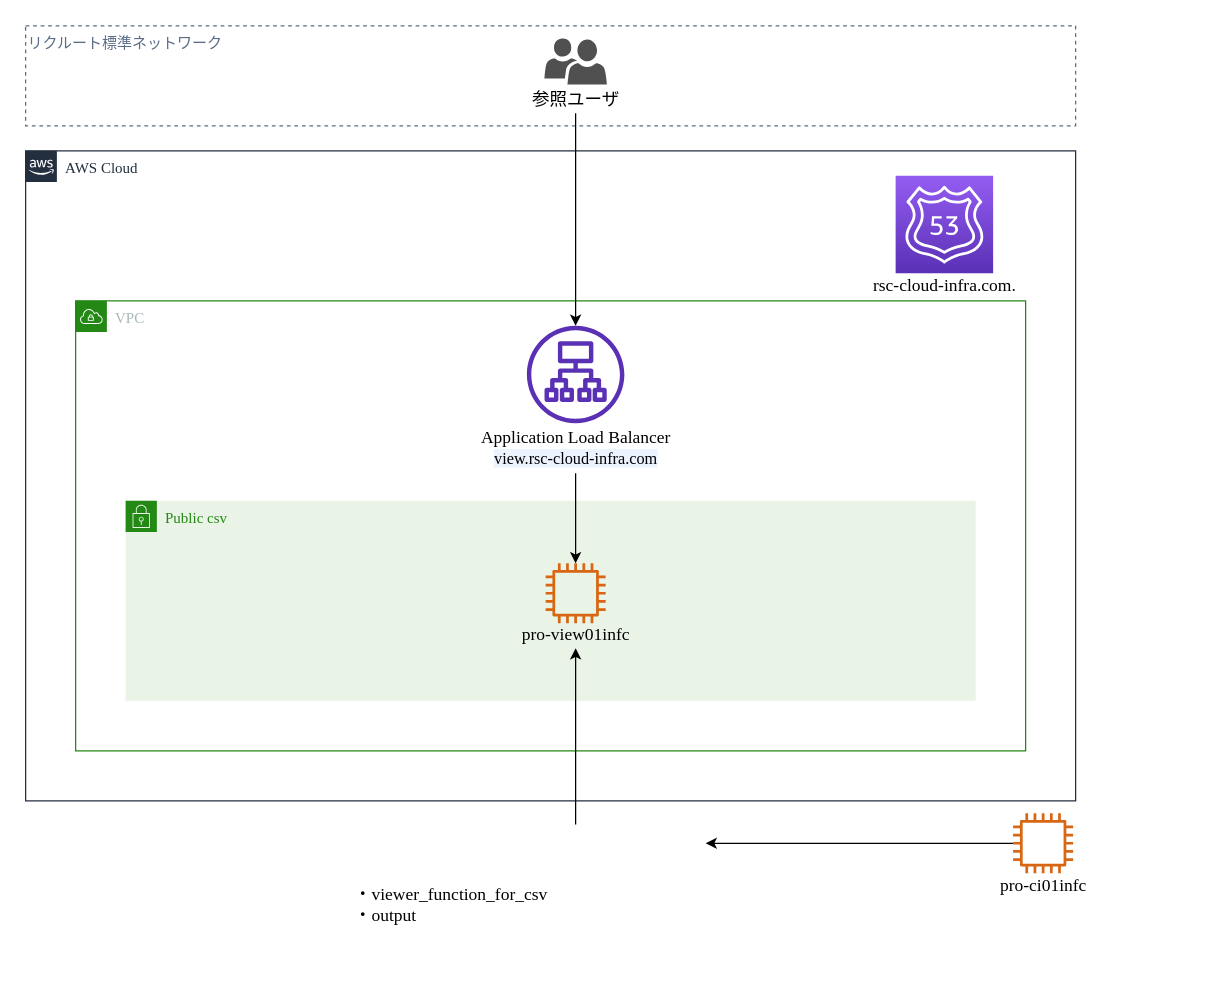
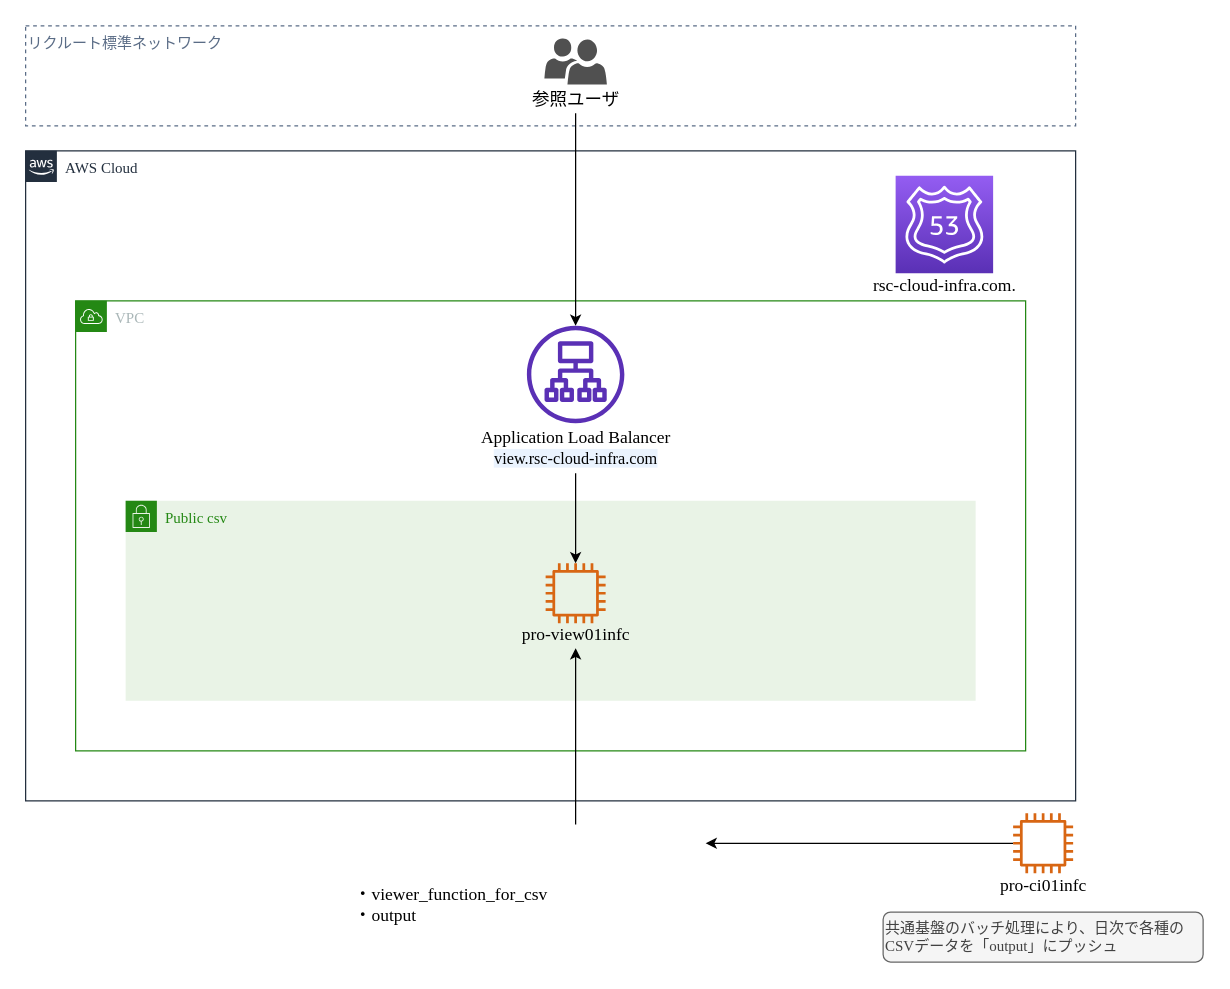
  <mxCell id="0" />
  <mxCell id="1" parent="0" />
  <mxCell id="2" value="リクルート標準ネットワーク" style="fillColor=none;strokeColor=#5A6C86;dashed=1;verticalAlign=top;fontStyle=0;fontColor=#5A6C86;align=left;" vertex="1" parent="1"><mxGeometry x="20" y="20" width="840" height="80" as="geometry" /></mxCell>
  <mxCell id="3" value="AWS Cloud" style="points=[[0,0],[0.25,0],[0.5,0],[0.75,0],[1,0],[1,0.25],[1,0.5],[1,0.75],[1,1],[0.75,1],[0.5,1],[0.25,1],[0,1],[0,0.75],[0,0.5],[0,0.25]];outlineConnect=0;gradientColor=none;html=1;whiteSpace=wrap;fontSize=12;fontStyle=0;shape=mxgraph.aws4.group;grIcon=mxgraph.aws4.group_aws_cloud_alt;strokeColor=#232F3E;fillColor=none;verticalAlign=top;align=left;spacingLeft=30;fontColor=#232F3E;dashed=0;fontFamily=Verdana;" parent="1" vertex="1"><mxGeometry x="20" y="120" width="840" height="520" as="geometry" /></mxCell>
  <mxCell id="4" value="VPC" style="points=[[0,0],[0.25,0],[0.5,0],[0.75,0],[1,0],[1,0.25],[1,0.5],[1,0.75],[1,1],[0.75,1],[0.5,1],[0.25,1],[0,1],[0,0.75],[0,0.5],[0,0.25]];outlineConnect=0;gradientColor=none;html=1;whiteSpace=wrap;fontSize=12;fontStyle=0;shape=mxgraph.aws4.group;grIcon=mxgraph.aws4.group_vpc;strokeColor=#248814;fillColor=none;verticalAlign=top;align=left;spacingLeft=30;fontColor=#AAB7B8;dashed=0;fontFamily=Verdana;" parent="1" vertex="1"><mxGeometry x="60" y="240" width="760" height="360" as="geometry" /></mxCell>
  <mxCell id="5" value="Public csv" style="points=[[0,0],[0.25,0],[0.5,0],[0.75,0],[1,0],[1,0.25],[1,0.5],[1,0.75],[1,1],[0.75,1],[0.5,1],[0.25,1],[0,1],[0,0.75],[0,0.5],[0,0.25]];outlineConnect=0;gradientColor=none;html=1;whiteSpace=wrap;fontSize=12;fontStyle=0;shape=mxgraph.aws4.group;grIcon=mxgraph.aws4.group_security_group;grStroke=0;strokeColor=#248814;fillColor=#E9F3E6;verticalAlign=top;align=left;spacingLeft=30;fontColor=#248814;dashed=0;fontFamily=Verdana;" parent="1" vertex="1"><mxGeometry x="100" y="400" width="680" height="160" as="geometry" /></mxCell>
  <mxCell id="6" value="" style="group;fontFamily=Verdana;" parent="1" vertex="1" connectable="0"><mxGeometry x="360" y="260" width="200" height="118" as="geometry" /></mxCell>
  <mxCell id="7" value="" style="outlineConnect=0;fontColor=#232F3E;gradientColor=none;fillColor=#5A30B5;strokeColor=none;dashed=0;verticalLabelPosition=bottom;verticalAlign=top;align=center;html=1;fontSize=12;fontStyle=0;aspect=fixed;pointerEvents=1;shape=mxgraph.aws4.application_load_balancer;fontFamily=Verdana;" parent="6" vertex="1"><mxGeometry x="61" width="78" height="78" as="geometry" /></mxCell>
  <mxCell id="8" value="&lt;font&gt;&lt;span style=&quot;font-size: 14px&quot;&gt;Application Load Balancer&lt;/span&gt;&lt;br&gt;&lt;/font&gt;&lt;span style=&quot;font-size: 13px ; text-align: left ; background-color: rgb(234 , 243 , 254)&quot;&gt;view.rsc-cloud-infra.com&lt;/span&gt;&lt;font&gt;&lt;br&gt;&lt;/font&gt;" style="text;html=1;resizable=0;autosize=1;align=center;verticalAlign=middle;points=[];fillColor=none;strokeColor=none;rounded=0;fontFamily=Verdana;" parent="6" vertex="1"><mxGeometry y="78" width="200" height="40" as="geometry" /></mxCell>
  <mxCell id="9" style="edgeStyle=orthogonalEdgeStyle;rounded=0;orthogonalLoop=1;jettySize=auto;html=1;fontFamily=Verdana;" parent="1" source="8" target="17" edge="1"><mxGeometry relative="1" as="geometry" /></mxCell>
  <mxCell id="10" value="" style="group;fontFamily=Verdana;" parent="1" vertex="1" connectable="0"><mxGeometry x="415" y="30" width="90" height="60" as="geometry" /></mxCell>
  <mxCell id="11" value="" style="pointerEvents=1;shadow=0;dashed=0;html=1;strokeColor=none;labelPosition=center;verticalLabelPosition=bottom;verticalAlign=top;align=center;fillColor=#505050;shape=mxgraph.mscae.intune.user_group;fontFamily=Verdana;" parent="10" vertex="1"><mxGeometry x="20" width="50" height="37" as="geometry" /></mxCell>
  <mxCell id="12" value="&lt;font&gt;&lt;span style=&quot;font-size: 14px&quot;&gt;参照ユーザ&lt;/span&gt;&lt;/font&gt;" style="text;html=1;resizable=0;autosize=1;align=center;verticalAlign=middle;points=[];fillColor=none;strokeColor=none;rounded=0;fontFamily=Verdana;" parent="10" vertex="1"><mxGeometry y="40" width="90" height="20" as="geometry" /></mxCell>
  <mxCell id="13" style="edgeStyle=orthogonalEdgeStyle;rounded=0;orthogonalLoop=1;jettySize=auto;html=1;fontFamily=Verdana;" parent="1" source="12" target="7" edge="1"><mxGeometry relative="1" as="geometry" /></mxCell>
  <mxCell id="14" value="" style="group;fontFamily=Verdana;" parent="1" vertex="1" connectable="0"><mxGeometry x="680" y="140" width="155" height="99" as="geometry" /></mxCell>
  <mxCell id="15" value="" style="outlineConnect=0;fontColor=#232F3E;gradientColor=#945DF2;gradientDirection=north;fillColor=#5A30B5;strokeColor=#ffffff;dashed=0;verticalLabelPosition=bottom;verticalAlign=top;align=center;html=1;fontSize=12;fontStyle=0;aspect=fixed;shape=mxgraph.aws4.resourceIcon;resIcon=mxgraph.aws4.route_53;fontFamily=Verdana;" parent="14" vertex="1"><mxGeometry x="36" width="78" height="78" as="geometry" /></mxCell>
  <mxCell id="16" value="&lt;font&gt;&lt;span style=&quot;font-size: 14px&quot;&gt;rsc-cloud-infra.com.&lt;/span&gt;&lt;/font&gt;" style="text;html=1;resizable=0;autosize=1;align=center;verticalAlign=middle;points=[];fillColor=none;strokeColor=none;rounded=0;fontFamily=Verdana;" parent="14" vertex="1"><mxGeometry x="-5" y="79" width="160" height="20" as="geometry" /></mxCell>
  <mxCell id="17" value="" style="outlineConnect=0;fontColor=#232F3E;gradientColor=none;fillColor=#D86613;strokeColor=none;dashed=0;verticalLabelPosition=bottom;verticalAlign=top;align=center;html=1;fontSize=12;fontStyle=0;aspect=fixed;pointerEvents=1;shape=mxgraph.aws4.instance2;fontFamily=Verdana;" parent="1" vertex="1"><mxGeometry x="436" y="450" width="48" height="48" as="geometry" /></mxCell>
  <mxCell id="18" value="&lt;font&gt;&lt;span style=&quot;font-size: 14px&quot;&gt;pro-view01infc&lt;/span&gt;&lt;/font&gt;" style="text;html=1;resizable=0;autosize=1;align=center;verticalAlign=middle;points=[];fillColor=none;strokeColor=none;rounded=0;fontFamily=Verdana;" parent="1" vertex="1"><mxGeometry x="400" y="498" width="120" height="20" as="geometry" /></mxCell>
  <mxCell id="19" style="edgeStyle=orthogonalEdgeStyle;rounded=0;orthogonalLoop=1;jettySize=auto;html=1;fontFamily=Verdana;" edge="1" parent="1" source="20" target="18"><mxGeometry relative="1" as="geometry" /></mxCell>
  <mxCell id="20" value="" style="shape=image;verticalLabelPosition=bottom;labelBackgroundColor=#ffffff;verticalAlign=top;aspect=fixed;imageAspect=0;image=https://wac-cdn.atlassian.com/dam/jcr:e75ffb0e-b3ee-40ca-8659-ecb93675a379/Bitbucket@2x-blue.png;" vertex="1" parent="1"><mxGeometry x="356" y="659" width="208" height="30" as="geometry" /></mxCell>
  <mxCell id="21" value="&lt;span style=&quot;font-size: 14px&quot;&gt;・viewer_function_for_csv&lt;/span&gt;&lt;br&gt;&lt;div style=&quot;text-align: left&quot;&gt;&lt;span style=&quot;font-size: 14px&quot;&gt;・output&lt;/span&gt;&lt;/div&gt;" style="text;html=1;resizable=0;autosize=1;align=center;verticalAlign=middle;points=[];fillColor=none;strokeColor=none;rounded=0;fontFamily=Verdana;" vertex="1" parent="1"><mxGeometry x="260" y="704" width="200" height="40" as="geometry" /></mxCell>
  <mxCell id="22" style="edgeStyle=orthogonalEdgeStyle;rounded=0;orthogonalLoop=1;jettySize=auto;html=1;entryX=1;entryY=0.5;entryDx=0;entryDy=0;fontFamily=Verdana;fontColor=#424242;" edge="1" parent="1" source="23" target="20"><mxGeometry relative="1" as="geometry" /></mxCell>
  <mxCell id="23" value="" style="outlineConnect=0;fontColor=#232F3E;gradientColor=none;fillColor=#D86613;strokeColor=none;dashed=0;verticalLabelPosition=bottom;verticalAlign=top;align=center;html=1;fontSize=12;fontStyle=0;aspect=fixed;pointerEvents=1;shape=mxgraph.aws4.instance2;fontFamily=Verdana;" vertex="1" parent="1"><mxGeometry x="810" y="650" width="48" height="48" as="geometry" /></mxCell>
  <mxCell id="24" value="&lt;font&gt;&lt;span style=&quot;font-size: 14px&quot;&gt;pro-ci01infc&lt;/span&gt;&lt;/font&gt;" style="text;html=1;resizable=0;autosize=1;align=center;verticalAlign=middle;points=[];fillColor=none;strokeColor=none;rounded=0;fontFamily=Verdana;" vertex="1" parent="1"><mxGeometry x="784" y="699" width="100" height="20" as="geometry" /></mxCell>
+ <mxCell id="25" value="共通基盤のバッチ処理により、日次で各種のCSVデータを「output」にプッシュ" style="rounded=1;whiteSpace=wrap;html=1;fontFamily=Verdana;align=left;fillColor=#f5f5f5;strokeColor=#666666;fontColor=#424242;" vertex="1" parent="1"><mxGeometry x="706" y="729" width="256" height="40" as="geometry" /></mxCell>
